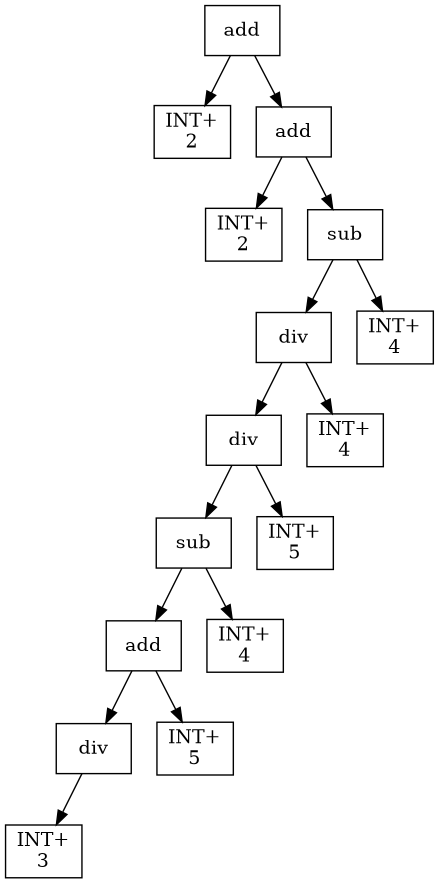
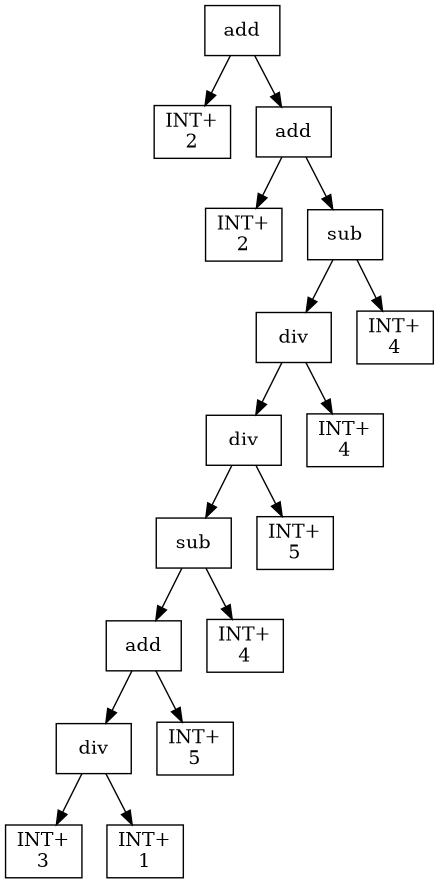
  digraph {
    fontname="DejaVu Serif"
    node [shape=box fontname="DejaVu Serif"]
    edge [fontname="DejaVu Serif"]
    n1 [label=add]
    n2 [label="INT+\n2"]
    n3 [label=add]
    n4 [label="INT+\n2"]
    n5 [label=sub]
    n6 [label=div]
    n7 [label="INT+\n4"]
    n8 [label=div]
    n9 [label="INT+\n4"]
    n10 [label=sub]
    n11 [label="INT+\n5"]
    n12 [label=add]
    n13 [label="INT+\n4"]
    n14 [label=div]
    n15 [label="INT+\n5"]
    n16 [label="INT+\n3"]
+   n17 [label="INT+\n1"]
    n1 -> n2
    n1 -> n3
    n3 -> n4
    n3 -> n5
    n5 -> n6
    n5 -> n7
    n6 -> n8
    n6 -> n9
    n8 -> n10
    n8 -> n11
    n10 -> n12
    n10 -> n13
    n12 -> n14
    n12 -> n15
    n14 -> n16
+   n14 -> n17
  }
